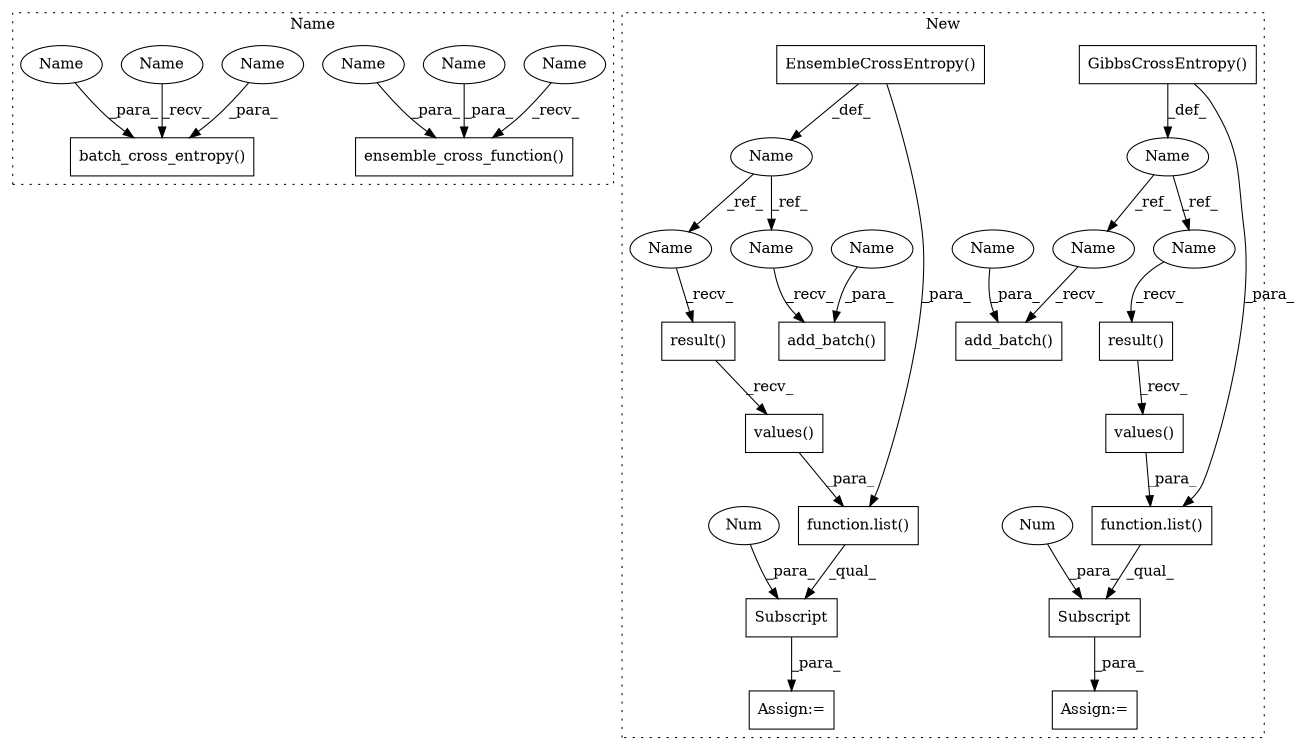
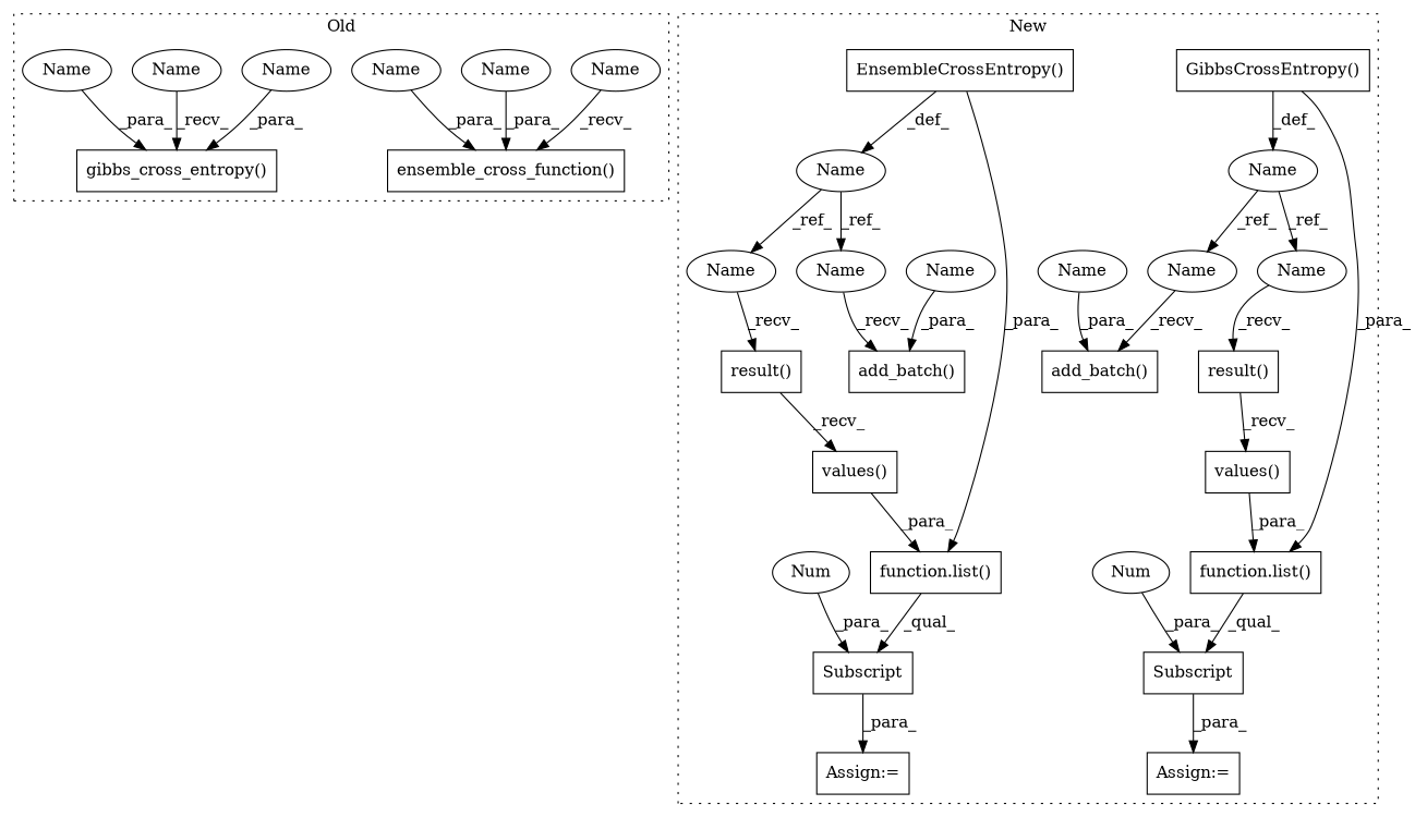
  digraph {
    node [a=87 l=6 s=10181 shape=box]
-   n1 [a=75 l="23,1" label="batch_cross_entropy()" s="10230,10267"]
+   n1 [a=75 l="23,1" label="gibbs_cross_entropy()" s="10230,10267"]
    n2 [a=75 l="26,1" label="ensemble_cross_function()" s="10055,10095"]
    n3 [l=2 label=Name s=10055 shape=ellipse]
    n4 [l=2 label=Name s=10230 shape=ellipse]
    n5 [label=Name s=10261 shape=ellipse]
    n6 [label=Name s=10089 shape=ellipse]
    n7 [label=Name s=10081 shape=ellipse]
    n8 [label=Name s=10253 shape=ellipse]
    n9 [a=75 l=33 label="EnsembleCrossEntropy()" s=10029]
    n10 [a=75 l="41,16" label="add_batch()" s="10069,10116"]
    n11 [a=75 l=48 label="values()"]
    n12 [a=75 l="26,16" label="add_batch()" s="10413,10445"]
    n13 [a=63 l="68,0" label=Subscript s="10165,0"]
    n14 [a=75 l=39 label="result()"]
    n15 [l=30 label=Name s=9996 shape=ellipse]
    n16 [a=75 l=30 label="GibbsCrossEntropy()" s=10374]
    n17 [a=75 l=33 label="values()" s=10486]
    n18 [a=63 l="42,0" label=Subscript s="10481,0"]
    n19 [a=75 l=24 label="result()" s=10486]
    n20 [l=15 label=Name s=10356 shape=ellipse]
    n21 [a=75 l="16,1" label="function.list()" s="10165,10229"]
    n22 [a=76 l=1 label=Num s=10521 shape=ellipse]
    n23 [a=75 l="5,1" label="function.list()" s="10481,10519"]
    n24 [a=76 l=1 label=Num s=10231 shape=ellipse]
    n25 [a=68 l=3 label="Assign:=" s=10478]
    n26 [a=68 l=3 label="Assign:=" s=10162]
    n27 [l=15 label=Name s=10413 shape=ellipse]
    n28 [l=15 label=Name s=10486 shape=ellipse]
    n29 [l=30 label=Name shape=ellipse]
    n30 [l=30 label=Name s=10069 shape=ellipse]
    n31 [label=Name s=10439 shape=ellipse]
    n32 [label=Name s=10110 shape=ellipse]
    subgraph cluster_1 {
-     label=Name
+     label=Old
      style=dotted
      n1
      n2
      n3
      n4
      n5
      n6
      n7
      n8
    }
    subgraph cluster_2 {
      label=New
      style=dotted
      n9
      n10
      n11
      n12
      n13
      n14
      n15
      n16
      n17
      n18
      n19
      n20
      n21
      n22
      n23
      n24
      n25
      n26
      n27
      n28
      n29
      n30
      n31
      n32
    }
    n3 -> n2 [label=_recv_]
    n4 -> n1 [label=_recv_]
    n5 -> n1 [label=_para_]
    n6 -> n2 [label=_para_]
    n7 -> n2 [label=_para_]
    n8 -> n1 [label=_para_]
    n9 -> n15 [label=_def_]
    n9 -> n21 [label=_para_]
    n11 -> n21 [label=_para_]
    n13 -> n26 [label=_para_]
    n14 -> n11 [label=_recv_]
    n15 -> n29 [label=_ref_]
    n15 -> n30 [label=_ref_]
    n16 -> n20 [label=_def_]
    n16 -> n23 [label=_para_]
    n17 -> n23 [label=_para_]
    n18 -> n25 [label=_para_]
    n19 -> n17 [label=_recv_]
    n20 -> n27 [label=_ref_]
    n20 -> n28 [label=_ref_]
    n21 -> n13 [label=_qual_]
    n22 -> n18 [label=_para_]
    n23 -> n18 [label=_qual_]
    n24 -> n13 [label=_para_]
    n27 -> n12 [label=_recv_]
    n28 -> n19 [label=_recv_]
    n29 -> n14 [label=_recv_]
    n30 -> n10 [label=_recv_]
    n31 -> n12 [label=_para_]
    n32 -> n10 [label=_para_]
  }
